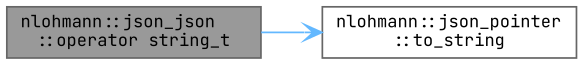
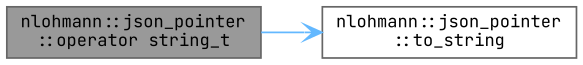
  digraph {
    rankdir=LR
    fontname="JetBrains Mono"
    node [fontname="JetBrains Mono" fontsize=10 shape=box style=filled]
-   n1 [color=gray40 fillcolor=grey60 fontcolor=black height=0.2 label="nlohmann::json_json\l::operator string_t" width=0.4]
+   n1 [color=gray40 fillcolor=grey60 fontcolor=black height=0.2 label="nlohmann::json_pointer\l::operator string_t" width=0.4]
    n2 [color=grey40 fillcolor=white height=0.2 label="nlohmann::json_pointer\l::to_string" width=0.4]
    n1 -> n2 [color=steelblue1 fontname="JetBrains Mono" fontsize=10 labelfontname=Helvetica labelfontsize=10 style=solid arrowhead=vee]
  }
